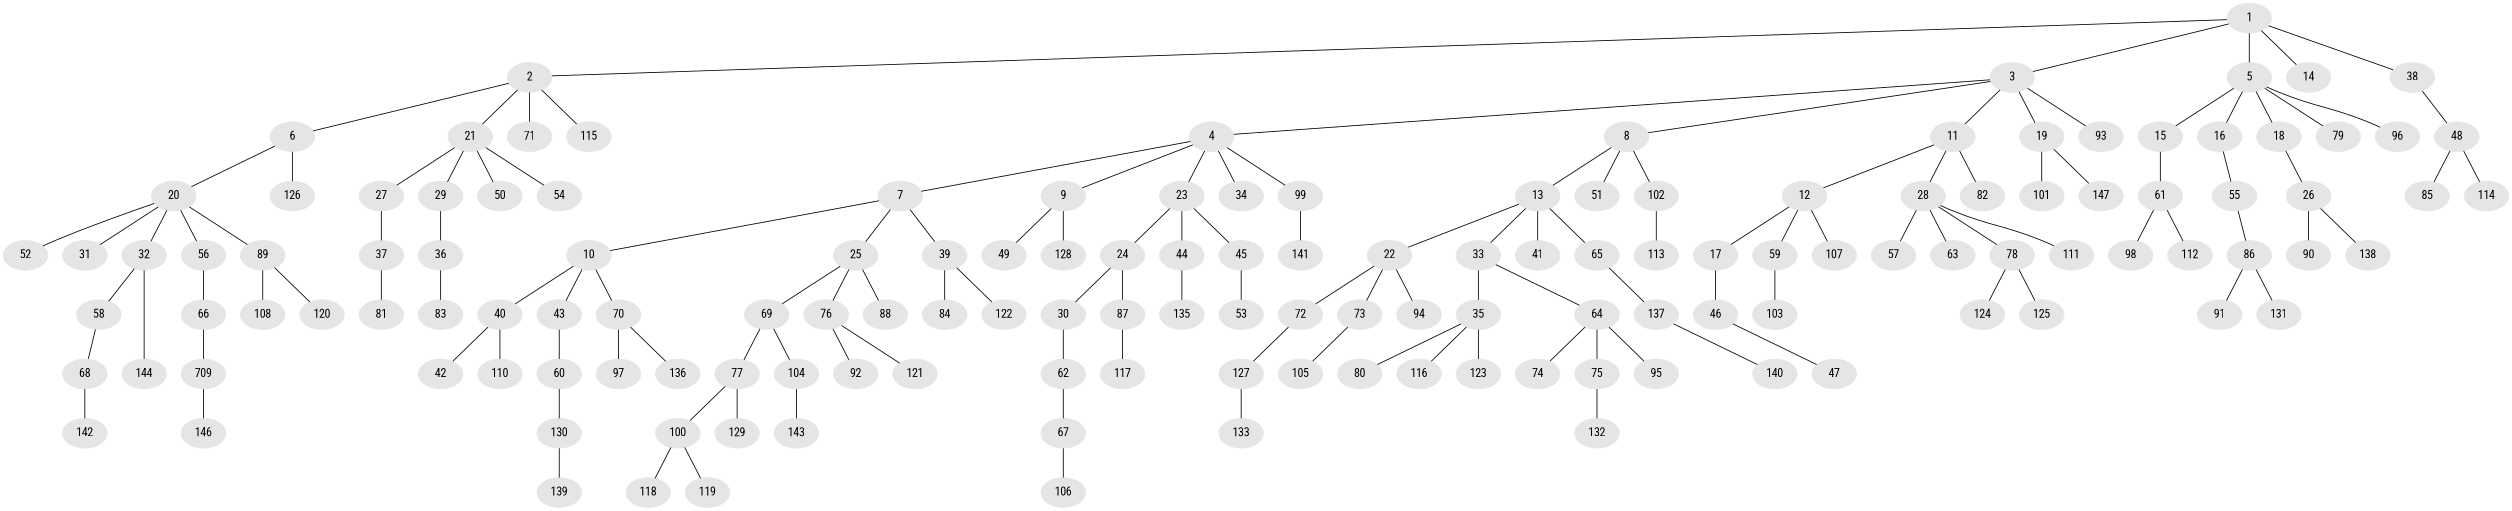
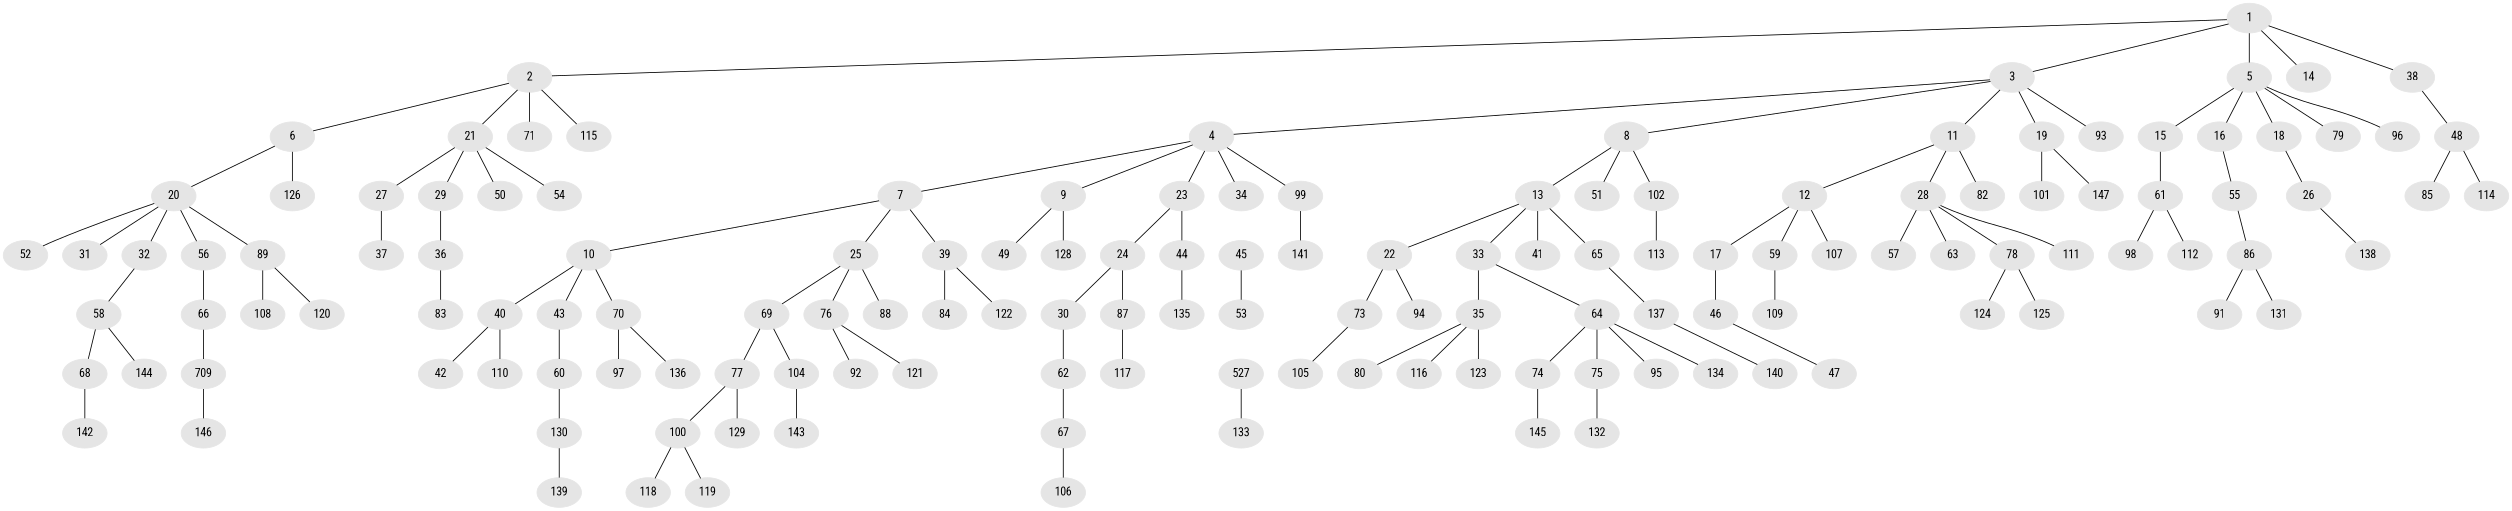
  graph {
    fontname="Roboto Condensed"
    node [color=gray90 fontname="Roboto Condensed" style=filled]
    edge [fontname="Roboto Condensed"]
    1
    2
    3
    5
    14
    38
    6
    21
    71
    115
    4
    8
    11
    19
    93
    15
    16
    18
    79
    96
    48
    20
    126
    27
    29
    50
    54
    7
    9
    23
    34
    99
    13
    51
    102
    12
    28
    82
    101
    147
    10
    25
    39
    49
    128
    24
    44
    45
    141
    61
    55
    26
    52
    31
    32
    56
    89
    40
    43
    70
    69
    76
    88
    84
    122
    22
    33
    41
    65
    113
    42
    110
    60
    97
    136
    17
    59
    107
    57
    63
    78
    111
    46
-   103
-   72
+   103 [label=109]
    73
    94
    35
    64
    137
    98
    112
    86
    47
-   90
    138
    58
    66
    108
    120
    37
    36
-   127
+   127 [label=527]
    105
    30
    87
    135
    53
    62
    117
    77
    104
    92
    121
-   81
    124
    125
    83
    67
    68
    144
    80
    116
    123
    74
    75
    95
+   134
    85
    114
    130
    91
    131
    n134 [label=709]
    142
    139
    106
+   145
    132
    140
    146
    100
    129
    143
    133
    118
    119
    1 -- 2
    1 -- 3
    1 -- 5
    1 -- 14
    1 -- 38
    2 -- 6
    2 -- 21
    2 -- 71
    2 -- 115
    3 -- 4
    3 -- 8
    3 -- 11
    3 -- 19
    3 -- 93
    5 -- 15
    5 -- 16
    5 -- 18
    5 -- 79
    5 -- 96
    38 -- 48
    6 -- 20
    6 -- 126
    21 -- 27
    21 -- 29
    21 -- 50
    21 -- 54
    4 -- 7
    4 -- 9
    4 -- 23
    4 -- 34
    4 -- 99
    8 -- 13
    8 -- 51
    8 -- 102
    11 -- 12
    11 -- 28
    11 -- 82
    19 -- 101
    19 -- 147
    15 -- 61
    16 -- 55
    18 -- 26
    48 -- 85
    48 -- 114
    20 -- 52
    20 -- 31
    20 -- 32
    20 -- 56
    20 -- 89
    27 -- 37
    29 -- 36
    7 -- 10
    7 -- 25
    7 -- 39
    9 -- 49
    9 -- 128
    23 -- 24
    23 -- 44
-   23 -- 45
    99 -- 141
    13 -- 22
    13 -- 33
    13 -- 41
    13 -- 65
    102 -- 113
    12 -- 17
    12 -- 59
    12 -- 107
    28 -- 57
    28 -- 63
    28 -- 78
    28 -- 111
    10 -- 40
    10 -- 43
    10 -- 70
    25 -- 69
    25 -- 76
    25 -- 88
    39 -- 84
    39 -- 122
    24 -- 30
    24 -- 87
    44 -- 135
    45 -- 53
    61 -- 98
    61 -- 112
    55 -- 86
-   26 -- 90
    26 -- 138
    32 -- 58
    56 -- 66
    89 -- 108
    89 -- 120
    40 -- 42
    40 -- 110
    43 -- 60
    70 -- 97
    70 -- 136
    69 -- 77
    69 -- 104
    76 -- 92
    76 -- 121
-   22 -- 72
    22 -- 73
    22 -- 94
    33 -- 35
    33 -- 64
    65 -- 137
    60 -- 130
    17 -- 46
    59 -- 103
    78 -- 124
    78 -- 125
    46 -- 47
-   72 -- 127
    73 -- 105
    35 -- 80
    35 -- 116
    35 -- 123
    64 -- 74
    64 -- 75
    64 -- 95
+   64 -- 134
    137 -- 140
    86 -- 91
    86 -- 131
    58 -- 68
-   32 -- 144
+   58 -- 144
    66 -- n134
-   37 -- 81
    36 -- 83
    127 -- 133
    30 -- 62
    87 -- 117
    62 -- 67
    77 -- 100
    77 -- 129
    104 -- 143
    67 -- 106
    68 -- 142
+   74 -- 145
    75 -- 132
    130 -- 139
    n134 -- 146
    100 -- 118
    100 -- 119
  }
